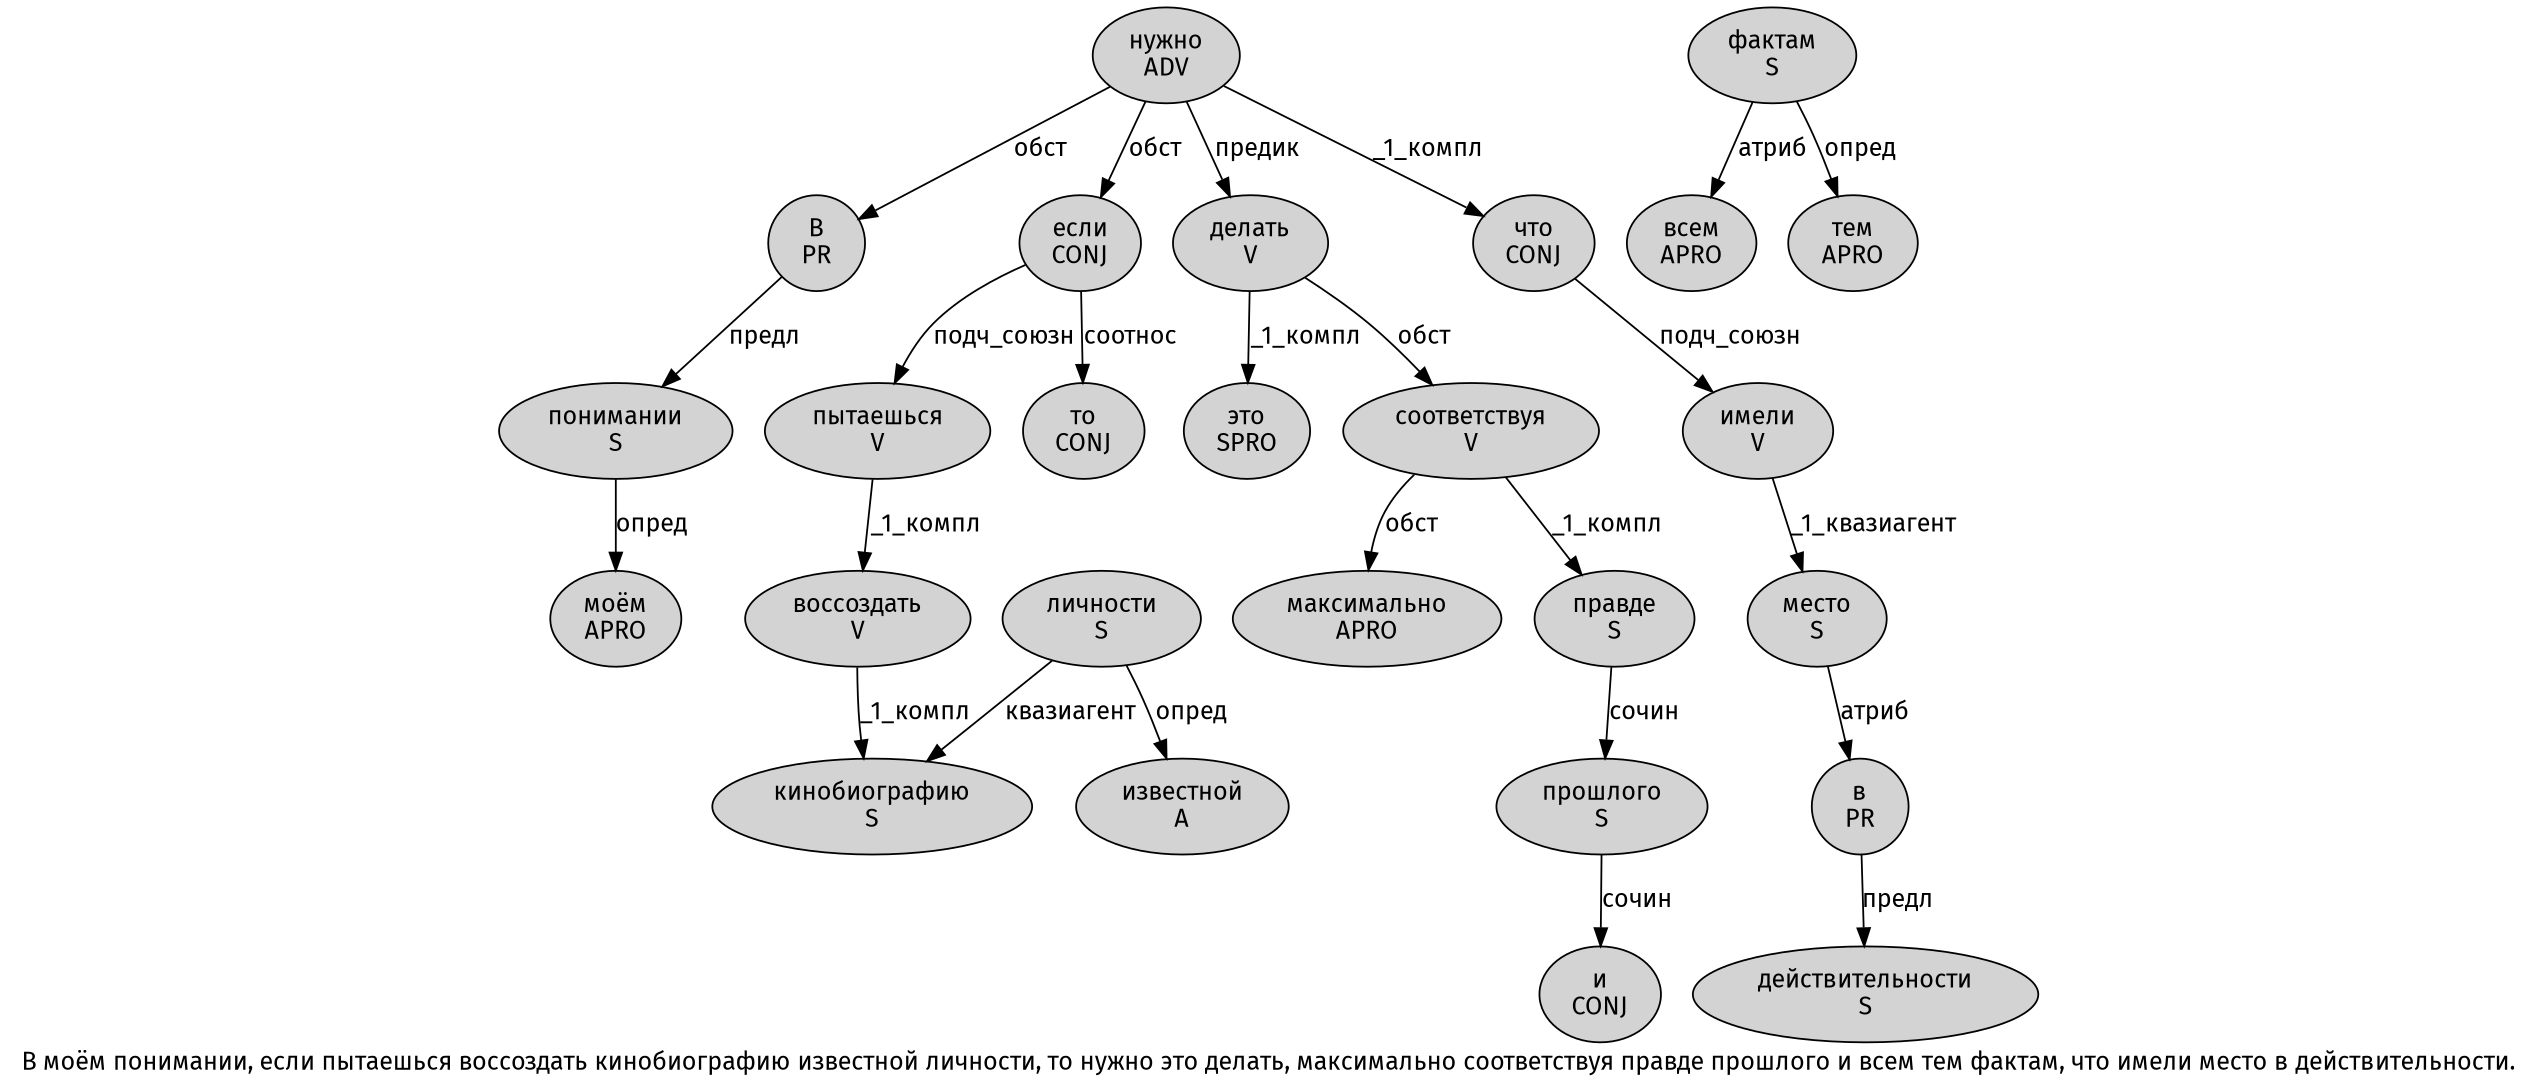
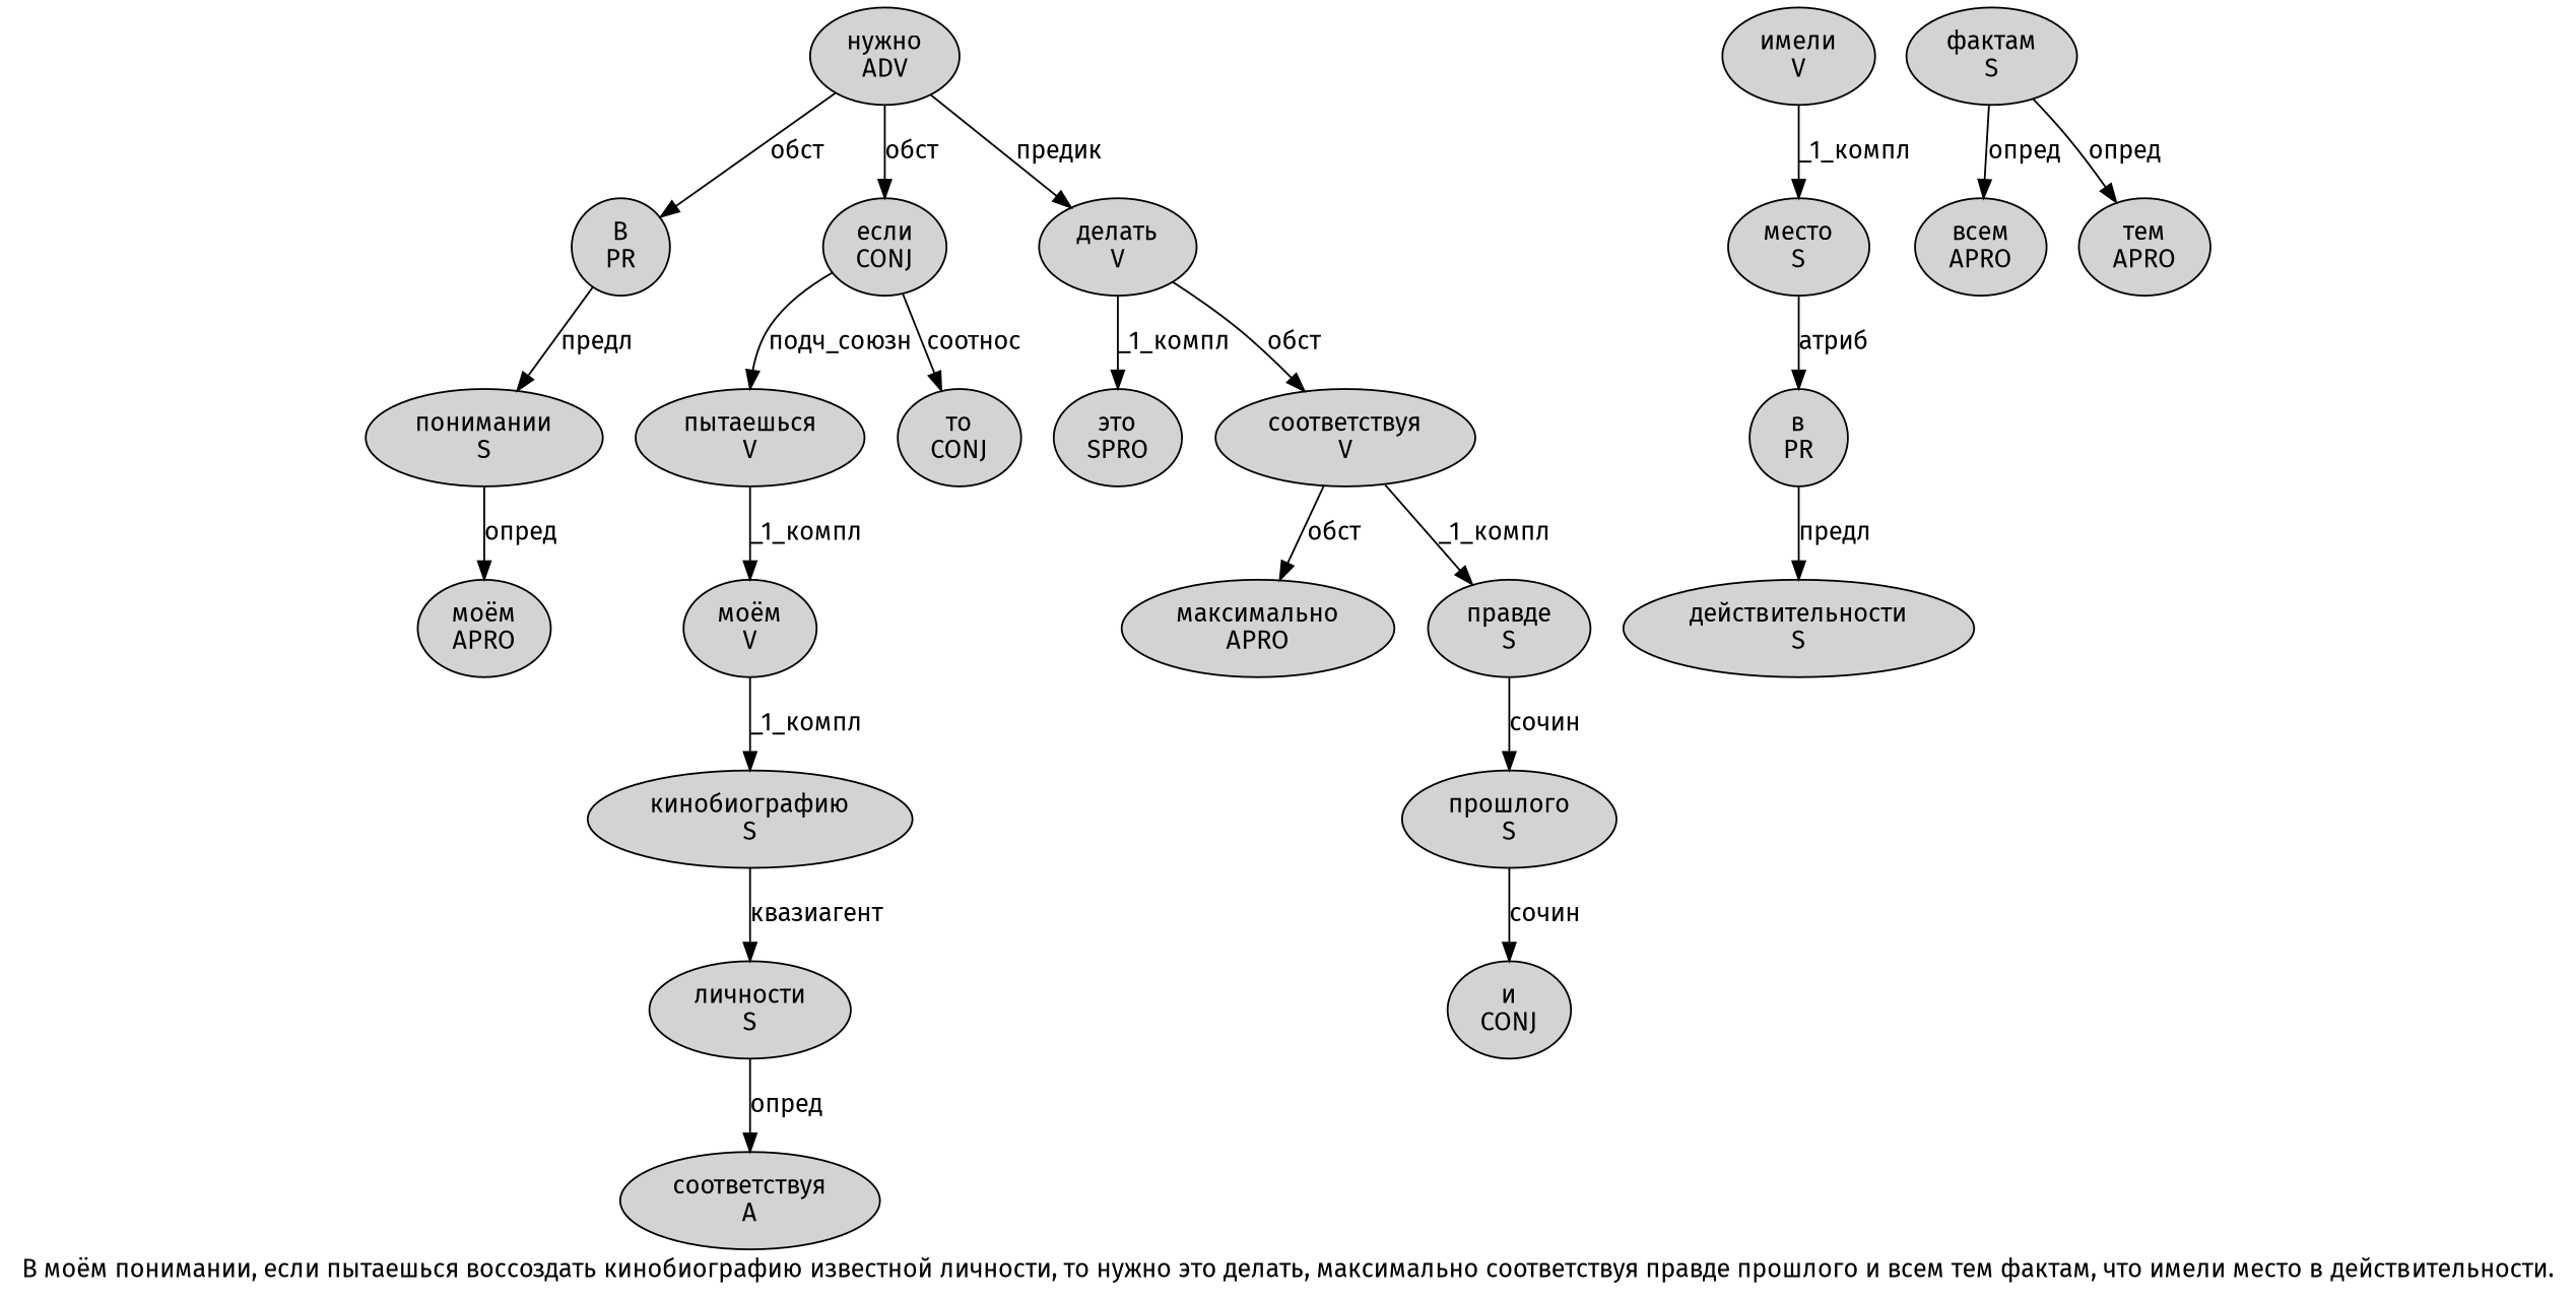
  digraph {
    fontname="Fira Sans"
    label="В моём понимании, если пытаешься воссоздать кинобиографию известной личности, то нужно это делать, максимально соответствуя правде прошлого и всем тем фактам, что имели место в действительности."
    node [fillcolor=lightgray fontname="Fira Sans" penwidth=1 shape=ellipse style=filled]
    edge [fontname="Fira Sans"]
    n1 [label="В\nPR"]
    n2 [label="понимании\nS"]
    n3 [label="моём\nAPRO"]
    n4 [label="если\nCONJ"]
    n5 [label="пытаешься\nV"]
    n6 [label="то\nCONJ"]
-   n7 [label="воссоздать\nV"]
+   n7 [label="моём\nV"]
    n8 [label="кинобиографию\nS"]
    n9 [label="личности\nS"]
-   n10 [label="известной\nA"]
+   n10 [label="соответствуя\nA"]
    n11 [label="нужно\nADV"]
    n12 [label="делать\nV"]
-   n13 [label="что\nCONJ"]
    n14 [label="это\nSPRO"]
    n15 [label="соответствуя\nV"]
    n16 [label="имели\nV"]
    n17 [label="максимально\nAPRO"]
    n18 [label="правде\nS"]
    n19 [label="прошлого\nS"]
    n20 [label="и\nCONJ"]
    n21 [label="фактам\nS"]
    n22 [label="всем\nAPRO"]
    n23 [label="тем\nAPRO"]
    n24 [label="место\nS"]
    n25 [label="в\nPR"]
    n26 [label="действительности\nS"]
    n1 -> n2 [label="предл"]
    n2 -> n3 [label="опред"]
    n4 -> n5 [label="подч_союзн"]
    n4 -> n6 [label="соотнос"]
    n5 -> n7 [label="_1_компл"]
    n7 -> n8 [label="_1_компл"]
-   n9 -> n8 [label="квазиагент"]
+   n8 -> n9 [label="квазиагент"]
    n9 -> n10 [label="опред"]
    n11 -> n1 [label="обст"]
    n11 -> n4 [label="обст"]
    n11 -> n12 [label="предик"]
-   n11 -> n13 [label="_1_компл"]
    n12 -> n14 [label="_1_компл"]
    n12 -> n15 [label="обст"]
-   n13 -> n16 [label="подч_союзн"]
    n15 -> n17 [label="обст"]
    n15 -> n18 [label="_1_компл"]
-   n16 -> n24 [label="_1_квазиагент"]
+   n16 -> n24 [label="_1_компл"]
    n18 -> n19 [label="сочин"]
    n19 -> n20 [label="сочин"]
-   n21 -> n22 [label="атриб"]
+   n21 -> n22 [label="опред"]
    n21 -> n23 [label="опред"]
    n24 -> n25 [label="атриб"]
    n25 -> n26 [label="предл"]
  }
